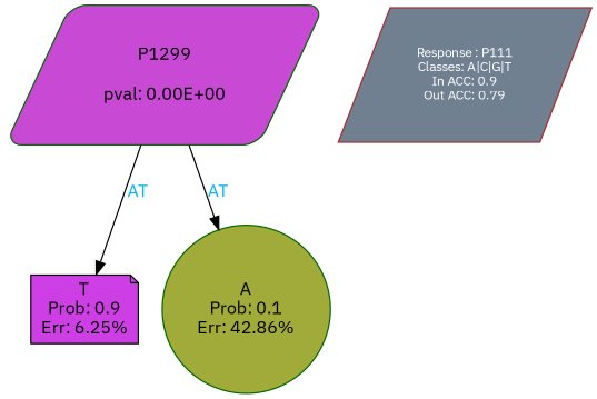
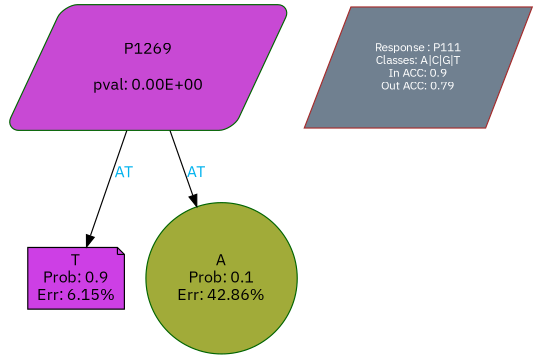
  digraph {
    fontname="IBM Plex Sans"
    ranksep=equally
    splines=polylines
    node [color=darkgreen fontname="IBM Plex Sans" shape=parallelogram style="filled, rounded"]
    edge [arrowhead=normal fontcolor=deepskyblue2 fontname="IBM Plex Sans"]
-   n1 [color=black fillcolor="#cd3fe5" label="T\nProb: 0.9\nErr: 6.25%" shape=note]
+   n1 [color=black fillcolor="#cd3fe5" label="T\nProb: 0.9\nErr: 6.15%" shape=note]
    n2 [fillcolor="#a1ab39" label="A\nProb: 0.1\nErr: 42.86%" shape=circle]
    n3 [align=left color=brown fillcolor=slategray fontcolor=white fontsize=10 label="Response : P111\nClasses: A|C|G|T\nIn ACC: 0.9\nOut ACC: 0.79\n" style=filled]
-   n4 [fillcolor="#c849d4" label="P1299\n\npval: 0.00E+00"]
+   n4 [fillcolor="#c849d4" label="P1269\n\npval: 0.00E+00"]
    subgraph sub_1 {
      rank=same
      n1
      n2
    }
    subgraph sub_2 {
      rank=same
      n3
      n4
    }
    n4 -> n1 [label=AT]
    n4 -> n2 [label=AT]
  }
